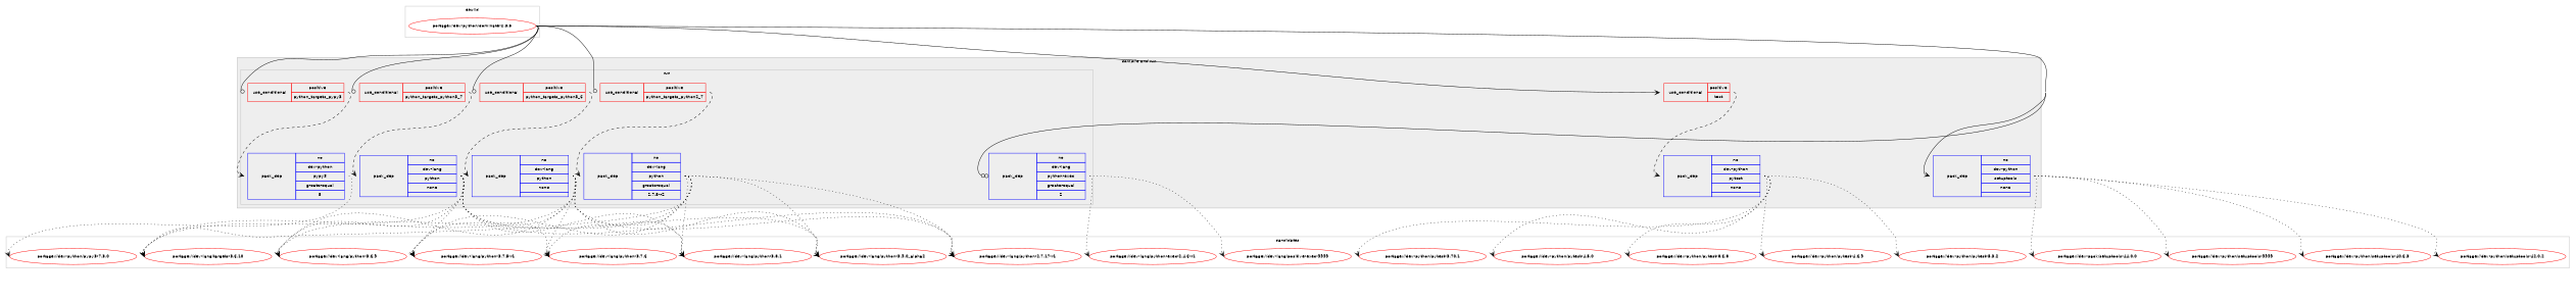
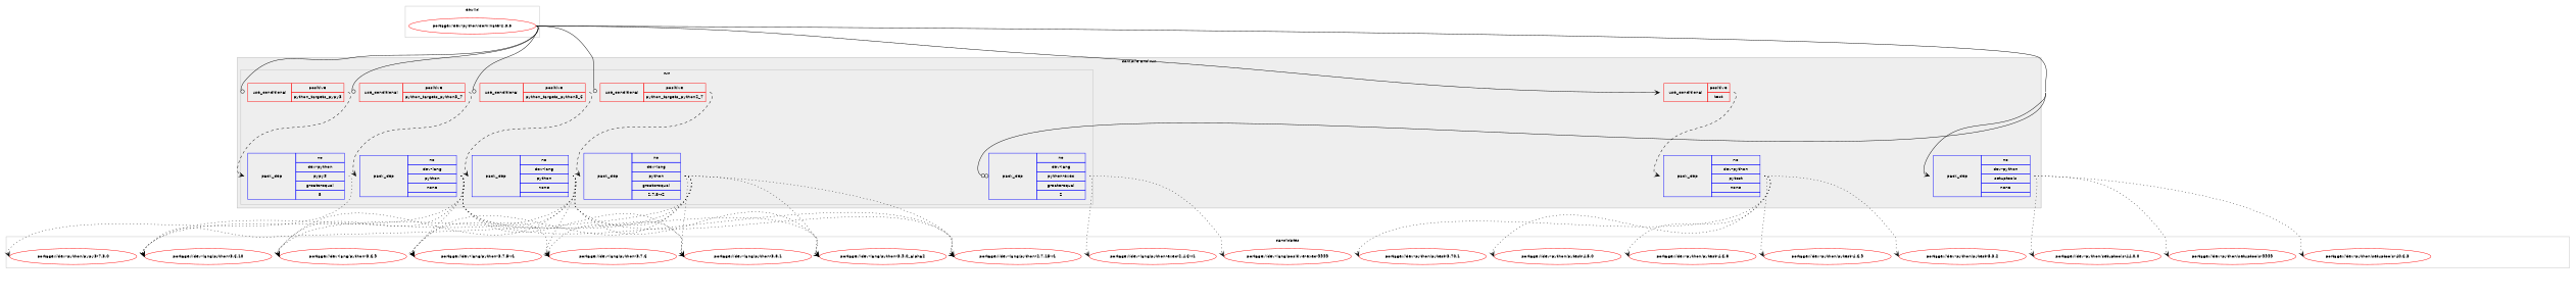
  digraph {
    compound=true
    concentrate=true
    fontname=Helvetica
    fontsize=10
    newrank=true
    rankdir=TB
    ranksep=1.5
    node [color=red fontname=Helvetica fontsize=10]
    edge [arrowhead=vee headport=w style=dotted tailport=e weight=100]
    n1 [label="portage://dev-python/dominate-2.3.5" width=4]
    n2 [color=blue label=<<TABLE BORDER="0" CELLBORDER="1" CELLSPACING="0" CELLPADDING="4" WIDTH="220"><TR><TD ROWSPAN="6" CELLPADDING="30">pack_dep</TD></TR><TR><TD WIDTH="110">no</TD></TR><TR><TD>dev-python</TD></TR><TR><TD>pytest</TD></TR><TR><TD>none</TD></TR><TR><TD></TD></TR></TABLE>> shape=none]
    n3 [label=<<TABLE BORDER="0" CELLBORDER="1" CELLSPACING="0" CELLPADDING="4"><TR><TD ROWSPAN="3" CELLPADDING="10">use_conditional</TD></TR><TR><TD>positive</TD></TR><TR><TD>test</TD></TR></TABLE>> shape=none]
    n4 [color=blue label=<<TABLE BORDER="0" CELLBORDER="1" CELLSPACING="0" CELLPADDING="4" WIDTH="220"><TR><TD ROWSPAN="6" CELLPADDING="30">pack_dep</TD></TR><TR><TD WIDTH="110">no</TD></TR><TR><TD>dev-python</TD></TR><TR><TD>setuptools</TD></TR><TR><TD>none</TD></TR><TR><TD></TD></TR></TABLE>> shape=none]
    n5 [color=blue label=<<TABLE BORDER="0" CELLBORDER="1" CELLSPACING="0" CELLPADDING="4" WIDTH="220"><TR><TD ROWSPAN="6" CELLPADDING="30">pack_dep</TD></TR><TR><TD WIDTH="110">no</TD></TR><TR><TD>dev-python</TD></TR><TR><TD>pypy3</TD></TR><TR><TD>greaterequal</TD></TR><TR><TD>5</TD></TR></TABLE>> shape=none]
    n6 [label=<<TABLE BORDER="0" CELLBORDER="1" CELLSPACING="0" CELLPADDING="4"><TR><TD ROWSPAN="3" CELLPADDING="10">use_conditional</TD></TR><TR><TD>positive</TD></TR><TR><TD>python_targets_pypy3</TD></TR></TABLE>> shape=none]
    n7 [color=blue label=<<TABLE BORDER="0" CELLBORDER="1" CELLSPACING="0" CELLPADDING="4" WIDTH="220"><TR><TD ROWSPAN="6" CELLPADDING="30">pack_dep</TD></TR><TR><TD WIDTH="110">no</TD></TR><TR><TD>dev-lang</TD></TR><TR><TD>python</TD></TR><TR><TD>greaterequal</TD></TR><TR><TD>2.7.5-r2</TD></TR></TABLE>> shape=none]
    n8 [label=<<TABLE BORDER="0" CELLBORDER="1" CELLSPACING="0" CELLPADDING="4"><TR><TD ROWSPAN="3" CELLPADDING="10">use_conditional</TD></TR><TR><TD>positive</TD></TR><TR><TD>python_targets_python2_7</TD></TR></TABLE>> shape=none]
    n9 [color=blue label=<<TABLE BORDER="0" CELLBORDER="1" CELLSPACING="0" CELLPADDING="4" WIDTH="220"><TR><TD ROWSPAN="6" CELLPADDING="30">pack_dep</TD></TR><TR><TD WIDTH="110">no</TD></TR><TR><TD>dev-lang</TD></TR><TR><TD>python</TD></TR><TR><TD>none</TD></TR><TR><TD></TD></TR></TABLE>> shape=none]
    n10 [label=<<TABLE BORDER="0" CELLBORDER="1" CELLSPACING="0" CELLPADDING="4"><TR><TD ROWSPAN="3" CELLPADDING="10">use_conditional</TD></TR><TR><TD>positive</TD></TR><TR><TD>python_targets_python3_6</TD></TR></TABLE>> shape=none]
    n11 [color=blue label=<<TABLE BORDER="0" CELLBORDER="1" CELLSPACING="0" CELLPADDING="4" WIDTH="220"><TR><TD ROWSPAN="6" CELLPADDING="30">pack_dep</TD></TR><TR><TD WIDTH="110">no</TD></TR><TR><TD>dev-lang</TD></TR><TR><TD>python</TD></TR><TR><TD>none</TD></TR><TR><TD></TD></TR></TABLE>> shape=none]
    n12 [label=<<TABLE BORDER="0" CELLBORDER="1" CELLSPACING="0" CELLPADDING="4"><TR><TD ROWSPAN="3" CELLPADDING="10">use_conditional</TD></TR><TR><TD>positive</TD></TR><TR><TD>python_targets_python3_7</TD></TR></TABLE>> shape=none]
    n13 [color=blue label=<<TABLE BORDER="0" CELLBORDER="1" CELLSPACING="0" CELLPADDING="4" WIDTH="220"><TR><TD ROWSPAN="6" CELLPADDING="30">pack_dep</TD></TR><TR><TD WIDTH="110">no</TD></TR><TR><TD>dev-lang</TD></TR><TR><TD>python-exec</TD></TR><TR><TD>greaterequal</TD></TR><TR><TD>2</TD></TR></TABLE>> shape=none]
    n14 [label="portage://dev-python/pytest-5.3.2" width=4]
    n15 [label="portage://dev-python/pytest-4.6.9" width=4]
-   n16 [label="portage://dev-python/pytest-8.6.8" width=4]
+   n16 [label="portage://dev-python/pytest-4.6.8" width=4]
    n17 [label="portage://dev-python/pytest-4.5.0" width=4]
    n18 [label="portage://dev-python/pytest-3.70.1" width=4]
    n19 [label="portage://dev-python/setuptools-9999" width=4]
-   n20 [label="portage://dev-pack/setuptools-44.0.0" width=4]
-   n21 [label="portage://dev-python/setuptools-42.0.2" width=4]
+   n20 [label="portage://dev-python/setuptools-44.0.0" width=4]
    n22 [label="portage://dev-python/setuptools-40.6.3" width=4]
    n23 [label="portage://dev-python/pypy3-7.3.0" width=4]
    n24 [label="portage://dev-lang/python-3.9.0_alpha2" width=4]
    n25 [label="portage://dev-lang/python-3.8.1" width=4]
    n26 [label="portage://dev-lang/python-3.7.6" width=4]
    n27 [label="portage://dev-lang/python-3.7.5-r1" width=4]
    n28 [label="portage://dev-lang/python-3.6.9" width=4]
-   n29 [label="portage://dev-lang/targets-3.6.10" width=4]
-   n30 [label="portage://dev-lang/python-2.7.17-r1" width=4]
+   n29 [label="portage://dev-lang/python-3.6.10" width=4]
+   n30 [label="portage://dev-lang/python-2.7.15-r1" width=4]
    n31 [label="portage://dev-lang/positive-exec-9999" width=4]
    n32 [label="portage://dev-lang/python-exec-2.4.6-r1" width=4]
    subgraph cluster_1 {
      color=gray
      label=<<i>ebuild</i>>
      rank=same
      n1
    }
    subgraph cluster_2 {
      color=gray
      label=<<i>dependencies</i>>
      subgraph cluster_3 {
        color=gray
        fillcolor="#eeeeee"
        label=<<i>compile</i>>
        style=filled
        subgraph sub_4 {
          color=gray
          fillcolor="#eeeeee"
          label=<<i>compile</i>>
          style=filled
          n3
          subgraph sub_5 {
            color=gray
            fillcolor="#eeeeee"
            label=<<i>compile</i>>
            style=filled
            n2
          }
        }
        subgraph sub_6 {
          color=gray
          fillcolor="#eeeeee"
          label=<<i>compile</i>>
          style=filled
          n4
        }
      }
      subgraph cluster_7 {
        color=gray
        fillcolor="#eeeeee"
        label=<<i>compile and run</i>>
        style=filled
      }
      subgraph cluster_8 {
        color=gray
        fillcolor="#eeeeee"
        label=<<i>run</i>>
        style=filled
        subgraph sub_9 {
          color=gray
          fillcolor="#eeeeee"
          label=<<i>run</i>>
          style=filled
          n6
          subgraph sub_10 {
            color=gray
            fillcolor="#eeeeee"
            label=<<i>run</i>>
            style=filled
            n5
          }
        }
        subgraph sub_11 {
          color=gray
          fillcolor="#eeeeee"
          label=<<i>run</i>>
          style=filled
          n8
          subgraph sub_12 {
            color=gray
            fillcolor="#eeeeee"
            label=<<i>run</i>>
            style=filled
            n7
          }
        }
        subgraph sub_13 {
          color=gray
          fillcolor="#eeeeee"
          label=<<i>run</i>>
          style=filled
          n10
          subgraph sub_14 {
            color=gray
            fillcolor="#eeeeee"
            label=<<i>run</i>>
            style=filled
            n9
          }
        }
        subgraph sub_15 {
          color=gray
          fillcolor="#eeeeee"
          label=<<i>run</i>>
          style=filled
          n12
          subgraph sub_16 {
            color=gray
            fillcolor="#eeeeee"
            label=<<i>run</i>>
            style=filled
            n11
          }
        }
        subgraph sub_17 {
          color=gray
          fillcolor="#eeeeee"
          label=<<i>run</i>>
          style=filled
          n13
        }
      }
    }
    subgraph cluster_18 {
      color=gray
      label=<<i>candidates</i>>
      rank=same
      subgraph sub_19 {
        color=black
        label=<<i>candidates</i>>
        nodesep=1
        rank=same
        n14
        n15
        n16
        n17
        n18
      }
      subgraph sub_20 {
        color=black
        label=<<i>candidates</i>>
        nodesep=1
        rank=same
        n19
        n20
-       n21
        n22
      }
      subgraph sub_21 {
        color=black
        label=<<i>candidates</i>>
        nodesep=1
        rank=same
        n23
      }
      subgraph sub_22 {
        color=black
        label=<<i>candidates</i>>
        nodesep=1
        rank=same
        n24
        n25
        n26
        n27
        n28
        n29
        n30
      }
      subgraph sub_23 {
        color=black
        label=<<i>candidates</i>>
        nodesep=1
        rank=same
        n24
        n25
        n26
        n27
        n28
        n29
        n30
      }
      subgraph sub_24 {
        color=black
        label=<<i>candidates</i>>
        nodesep=1
        rank=same
        n24
        n25
        n26
        n27
        n28
        n29
        n30
      }
      subgraph sub_25 {
        color=black
        label=<<i>candidates</i>>
        nodesep=1
        rank=same
        n31
        n32
      }
    }
    n1 -> n3 [style=solid weight=20]
    n1 -> n4 [style=solid weight=20]
    n1 -> n6 [arrowhead=odot style=solid weight=20]
    n1 -> n8 [arrowhead=odot style=solid weight=20]
    n1 -> n10 [arrowhead=odot style=solid weight=20]
    n1 -> n12 [arrowhead=odot style=solid weight=20]
    n1 -> n13 [arrowhead=odot style=solid weight=20]
    n2 -> n14
    n2 -> n15
    n2 -> n16
    n2 -> n17
    n2 -> n18
    n3 -> n2 [style=dashed weight=20]
    n4 -> n19
    n4 -> n20
-   n4 -> n21
    n4 -> n22
    n5 -> n23
    n6 -> n5 [style=dashed weight=20]
    n7 -> n24
    n7 -> n25
    n7 -> n26
    n7 -> n27
    n7 -> n28
    n7 -> n29
    n7 -> n30
    n8 -> n7 [style=dashed weight=20]
    n9 -> n24
    n9 -> n25
    n9 -> n26
    n9 -> n27
    n9 -> n28
    n9 -> n29
    n9 -> n30
    n10 -> n9 [style=dashed weight=20]
    n11 -> n24
    n11 -> n25
    n11 -> n26
    n11 -> n27
    n11 -> n28
    n11 -> n29
    n11 -> n30
    n12 -> n11 [style=dashed weight=20]
    n13 -> n31
    n13 -> n32
  }
